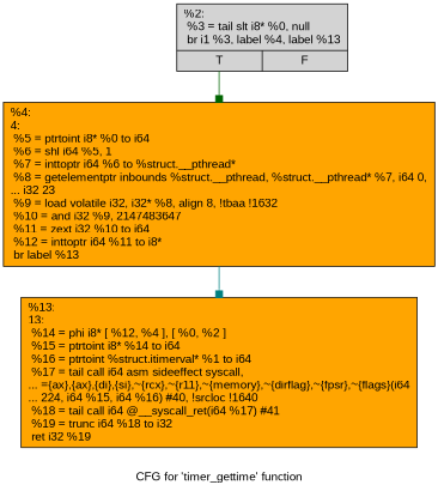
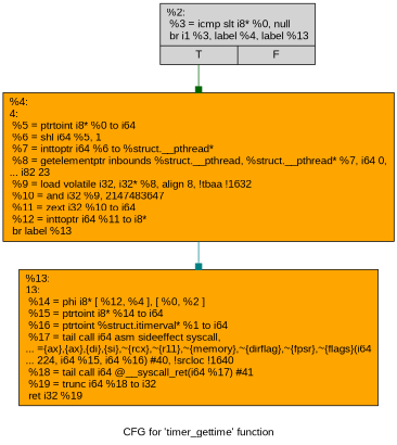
  digraph {
    fontname="Liberation Sans"
    label="CFG for 'timer_gettime' function"
    node [fillcolor=orange fontname="Liberation Sans" shape=record style=filled]
    edge [arrowhead=box fontname="Liberation Sans"]
-   n1 [fillcolor=lightgrey label="{%2:\l  %3 = tail slt i8* %0, null\l  br i1 %3, label %4, label %13\l|{<s0>T|<s1>F}}"]
-   n2 [label="{%4:\l4:                                                \l  %5 = ptrtoint i8* %0 to i64\l  %6 = shl i64 %5, 1\l  %7 = inttoptr i64 %6 to %struct.__pthread*\l  %8 = getelementptr inbounds %struct.__pthread, %struct.__pthread* %7, i64 0,\l... i32 23\l  %9 = load volatile i32, i32* %8, align 8, !tbaa !1632\l  %10 = and i32 %9, 2147483647\l  %11 = zext i32 %10 to i64\l  %12 = inttoptr i64 %11 to i8*\l  br label %13\l}"]
+   n1 [fillcolor=lightgrey label="{%2:\l  %3 = icmp slt i8* %0, null\l  br i1 %3, label %4, label %13\l|{<s0>T|<s1>F}}"]
+   n2 [label="{%4:\l4:                                                \l  %5 = ptrtoint i8* %0 to i64\l  %6 = shl i64 %5, 1\l  %7 = inttoptr i64 %6 to %struct.__pthread*\l  %8 = getelementptr inbounds %struct.__pthread, %struct.__pthread* %7, i64 0,\l... i82 23\l  %9 = load volatile i32, i32* %8, align 8, !tbaa !1632\l  %10 = and i32 %9, 2147483647\l  %11 = zext i32 %10 to i64\l  %12 = inttoptr i64 %11 to i8*\l  br label %13\l}"]
    n3 [label="{%13:\l13:                                               \l  %14 = phi i8* [ %12, %4 ], [ %0, %2 ]\l  %15 = ptrtoint i8* %14 to i64\l  %16 = ptrtoint %struct.itimerval* %1 to i64\l  %17 = tail call i64 asm sideeffect syscall,\l... =\{ax\},\{ax\},\{di\},\{si\},~\{rcx\},~\{r11\},~\{memory\},~\{dirflag\},~\{fpsr\},~\{flags\}(i64\l... 224, i64 %15, i64 %16) #40, !srcloc !1640\l  %18 = tail call i64 @__syscall_ret(i64 %17) #41\l  %19 = trunc i64 %18 to i32\l  ret i32 %19\l}"]
    n1 -> n2 [color=darkgreen tailport=s0]
    n2 -> n3 [color=teal]
  }
